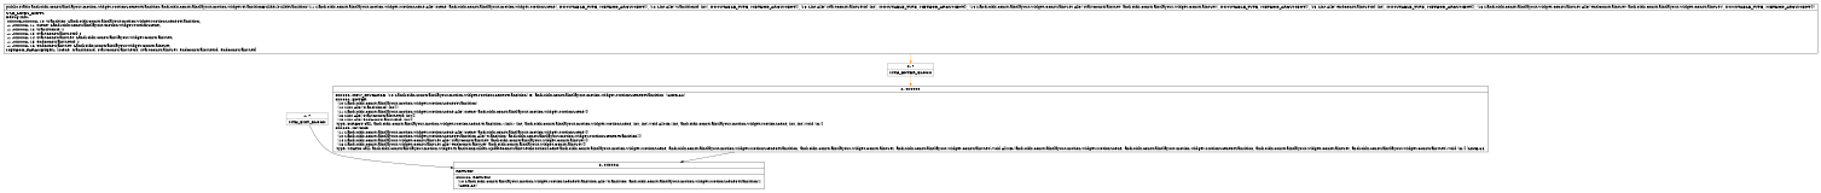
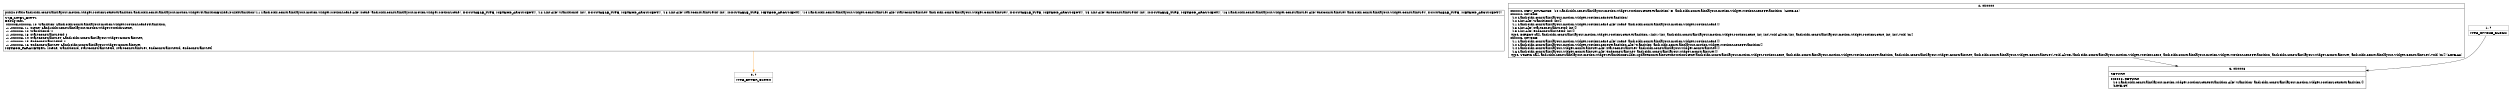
  digraph {
    node [color=black shape=record]
    edge [color=darkorange]
    n1 [color=gray40 label="{0\:\ ?|MTH_ENTER_BLOCK\l}"]
-   n2 [label="{2\:\ 0x0000|0x0000: NEW_INSTANCE  (r0 I:androidx.constraintlayout.motion.widget.MotionScene$Transition) =  androidx.constraintlayout.motion.widget.MotionScene$Transition  (LINE:62)\l0x0002: ENTER  \l  (r0 I:androidx.constraintlayout.motion.widget.MotionScene$Transition)\l  (r2 I:int A[D('transitionId' int)])\l  (r1 I:androidx.constraintlayout.motion.widget.MotionScene A[D('scene' androidx.constraintlayout.motion.widget.MotionScene)])\l  (r3 I:int A[D('startConstraintSetId' int)])\l  (r5 I:int A[D('endConstraintSetId' int)])\l type: DIRECT call: androidx.constraintlayout.motion.widget.MotionScene.Transition.\<init\>(int, androidx.constraintlayout.motion.widget.MotionScene, int, int):void A[MD:(int, androidx.constraintlayout.motion.widget.MotionScene, int, int):void (m)]\l0x0005: INVOKE  \l  (r1 I:androidx.constraintlayout.motion.widget.MotionScene A[D('scene' androidx.constraintlayout.motion.widget.MotionScene)])\l  (r0 I:androidx.constraintlayout.motion.widget.MotionScene$Transition A[D('transition' androidx.constraintlayout.motion.widget.MotionScene$Transition)])\l  (r4 I:androidx.constraintlayout.widget.ConstraintSet A[D('startConstraintSet' androidx.constraintlayout.widget.ConstraintSet)])\l  (r6 I:androidx.constraintlayout.widget.ConstraintSet A[D('endConstraintSet' androidx.constraintlayout.widget.ConstraintSet)])\l type: STATIC call: androidx.constraintlayout.motion.widget.TransitionBuilder.updateConstraintSetInMotionScene(androidx.constraintlayout.motion.widget.MotionScene, androidx.constraintlayout.motion.widget.MotionScene$Transition, androidx.constraintlayout.widget.ConstraintSet, androidx.constraintlayout.widget.ConstraintSet):void A[MD:(androidx.constraintlayout.motion.widget.MotionScene, androidx.constraintlayout.motion.widget.MotionScene$Transition, androidx.constraintlayout.widget.ConstraintSet, androidx.constraintlayout.widget.ConstraintSet):void (m)] (LINE:68)\l}"]
+   n2 [label="{2\:\ 0x0000|0x0000: NEW_INSTANCE  (r0 I:androidx.constraintlayout.motion.widget.MotionScene$Transition) =  androidx.constraintlayout.motion.widget.MotionScene$Transition  (LINE:62)\l0x0002: INVOKE  \l  (r0 I:androidx.constraintlayout.motion.widget.MotionScene$Transition)\l  (r2 I:int A[D('transitionId' int)])\l  (r1 I:androidx.constraintlayout.motion.widget.MotionScene A[D('scene' androidx.constraintlayout.motion.widget.MotionScene)])\l  (r3 I:int A[D('startConstraintSetId' int)])\l  (r5 I:int A[D('endConstraintSetId' int)])\l type: DIRECT call: androidx.constraintlayout.motion.widget.MotionScene.Transition.\<init\>(int, androidx.constraintlayout.motion.widget.MotionScene, int, int):void A[MD:(int, androidx.constraintlayout.motion.widget.MotionScene, int, int):void (m)]\l0x0005: INVOKE  \l  (r1 I:androidx.constraintlayout.motion.widget.MotionScene A[D('scene' androidx.constraintlayout.motion.widget.MotionScene)])\l  (r0 I:androidx.constraintlayout.motion.widget.MotionScene$Transition A[D('transition' androidx.constraintlayout.motion.widget.MotionScene$Transition)])\l  (r4 I:androidx.constraintlayout.widget.ConstraintSet A[D('startConstraintSet' androidx.constraintlayout.widget.ConstraintSet)])\l  (r6 I:androidx.constraintlayout.widget.ConstraintSet A[D('endConstraintSet' androidx.constraintlayout.widget.ConstraintSet)])\l type: STATIC call: androidx.constraintlayout.motion.widget.TransitionBuilder.updateConstraintSetInMotionScene(androidx.constraintlayout.motion.widget.MotionScene, androidx.constraintlayout.motion.widget.MotionScene$Transition, androidx.constraintlayout.widget.ConstraintSet, androidx.constraintlayout.widget.ConstraintSet):void A[MD:(androidx.constraintlayout.motion.widget.MotionScene, androidx.constraintlayout.motion.widget.MotionScene$Transition, androidx.constraintlayout.widget.ConstraintSet, androidx.constraintlayout.widget.ConstraintSet):void (m)] (LINE:68)\l}"]
    n3 [label="{3\:\ 0x0008|RETURN\l|0x0008: RETURN  \l  (r0 I:androidx.constraintlayout.motion.widget.MotionScene$Transition A[D('transition' androidx.constraintlayout.motion.widget.MotionScene$Transition)])\l  (LINE:69)\l}"]
-   n4 [color=gray40 label="{1\:\ ?|MTH_EXIT_BLOCK\l}"]
+   n4 [color=gray40 label="{1\:\ ?|MTH_INVOKE_BLOCK\l}"]
    n5 [label="{public static androidx.constraintlayout.motion.widget.MotionScene$Transition androidx.constraintlayout.motion.widget.TransitionBuilder.buildTransition((r1 I:androidx.constraintlayout.motion.widget.MotionScene A[D('scene' androidx.constraintlayout.motion.widget.MotionScene), IMMUTABLE_TYPE, METHOD_ARGUMENT]), (r2 I:int A[D('transitionId' int), IMMUTABLE_TYPE, METHOD_ARGUMENT]), (r3 I:int A[D('startConstraintSetId' int), IMMUTABLE_TYPE, METHOD_ARGUMENT]), (r4 I:androidx.constraintlayout.widget.ConstraintSet A[D('startConstraintSet' androidx.constraintlayout.widget.ConstraintSet), IMMUTABLE_TYPE, METHOD_ARGUMENT]), (r5 I:int A[D('endConstraintSetId' int), IMMUTABLE_TYPE, METHOD_ARGUMENT]), (r6 I:androidx.constraintlayout.widget.ConstraintSet A[D('endConstraintSet' androidx.constraintlayout.widget.ConstraintSet), IMMUTABLE_TYPE, METHOD_ARGUMENT]))  | USE_LINES_HINTS\lDebug Info:\l  0x0005\-0x0008: r0 'transition' Landroidx\/constraintlayout\/motion\/widget\/MotionScene$Transition;\l  \-1 \-0x0008: r1 'scene' Landroidx\/constraintlayout\/motion\/widget\/MotionScene;\l  \-1 \-0x0008: r2 'transitionId' I\l  \-1 \-0x0008: r3 'startConstraintSetId' I\l  \-1 \-0x0008: r4 'startConstraintSet' Landroidx\/constraintlayout\/widget\/ConstraintSet;\l  \-1 \-0x0008: r5 'endConstraintSetId' I\l  \-1 \-0x0008: r6 'endConstraintSet' Landroidx\/constraintlayout\/widget\/ConstraintSet;\lMETHOD_PARAMETERS: [scene, transitionId, startConstraintSetId, startConstraintSet, endConstraintSetId, endConstraintSet]\l}"]
-   n1 -> n2
    n2 -> n3 [color=black]
    n4 -> n3 [color=black]
    n5 -> n1
  }
